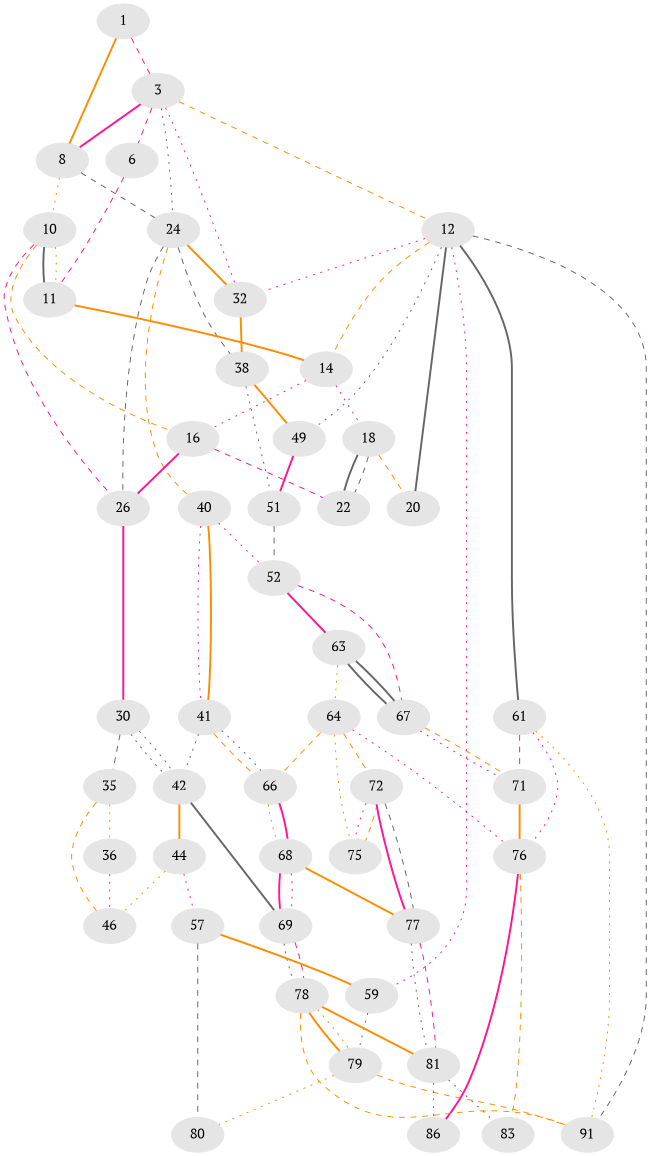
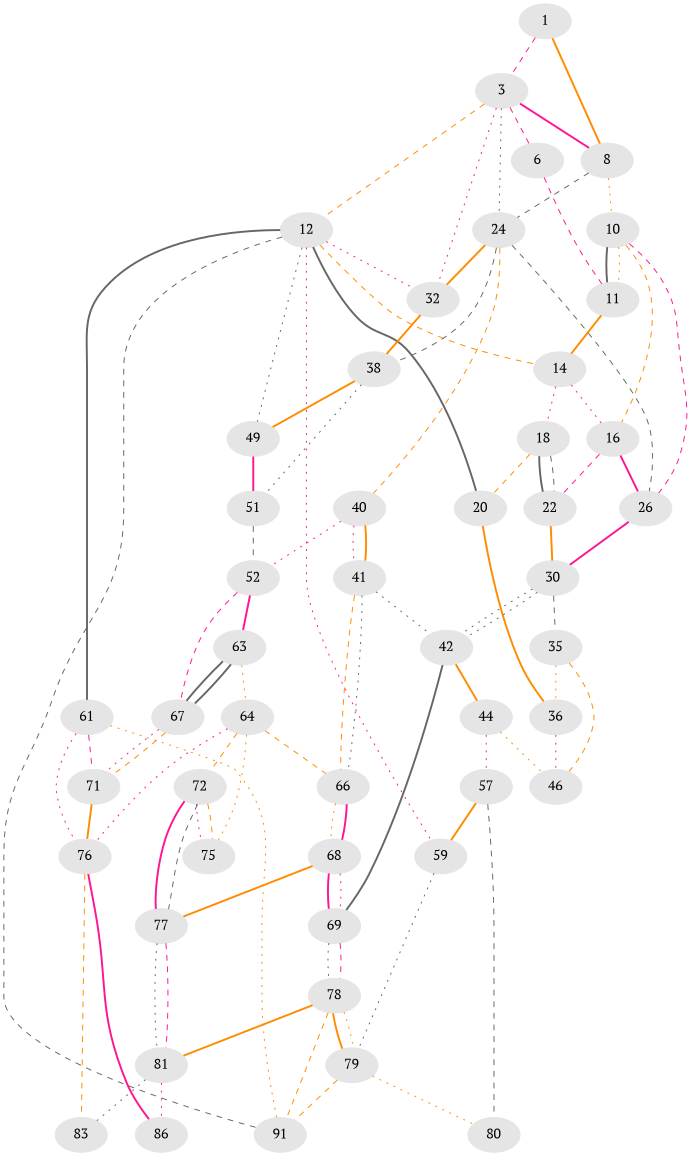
  graph {
    fontname="PT Serif"
    node [color=gray90 fontname="PT Serif" style=filled]
    edge [color=darkorange fontname="PT Serif" style=dotted]
    1 [super="+7+2"]
    3 [super="+4+23"]
    8 [super="+9"]
    6
    12 [super="+60+13+34"]
    24 [super="+27+25"]
    32 [super="+33"]
    10 [super="+15"]
    11
    14 [super="+17"]
    20
    49
    59
    61 [super="+70"]
    91 [super="+93+92"]
    26 [super="+28"]
    38 [super="+50"]
    40
    16 [super="+21"]
    22 [super="+29"]
    30 [super="+31"]
    18 [super="+19"]
    36 [super="+37"]
    51 [super="+54"]
    79 [super="+94"]
    71
    76 [super="+84"]
    46 [super="+55+47"]
    35
    42 [super="+43"]
    41
    52 [super="+53+62"]
    44 [super="+45"]
    69
    66
    63
    67
    68
    57 [super="+58+77"]
    78 [super="+89"]
    80
    64 [super="+74+65"]
    83
    86
    72
    75
    n47 [label=77]
    81 [super="+87+82"]
    1 -- 3 [color=deeppink style=dashed]
    1 -- 8 [style=bold]
    3 -- 8 [color=deeppink style=bold]
    3 -- 6 [color=deeppink style=dashed]
    3 -- 12 [style=dashed]
    3 -- 24 [color=gray40]
    3 -- 32 [color=deeppink]
    8 -- 24 [color=gray40 style=dashed]
    8 -- 10
    6 -- 11 [color=deeppink style=dashed]
    12 -- 32 [color=deeppink]
    12 -- 14 [style=dashed]
    12 -- 20 [color=gray40 style=bold]
    12 -- 49 [color=gray40]
    12 -- 59 [color=deeppink weight=2]
    12 -- 61 [color=gray40 style=bold weight=2]
    12 -- 91 [color=gray40 style=dashed]
    24 -- 32 [style=bold]
    24 -- 26 [color=gray40 style=dashed]
    24 -- 38 [color=gray40 style=dashed]
    24 -- 40 [style=dashed]
    32 -- 38 [style=bold]
    10 -- 11 [color=gray40 style=bold]
    10 -- 11
    10 -- 26 [color=deeppink style=dashed]
    10 -- 16 [style=dashed]
    11 -- 14 [style=bold]
    14 -- 16 [color=deeppink]
    14 -- 18 [color=deeppink]
+   20 -- 36 [style=bold]
    49 -- 51 [color=deeppink style=bold]
    59 -- 79 [color=gray40]
    61 -- 91
    61 -- 71 [color=deeppink style=dashed]
    61 -- 76 [color=deeppink]
    26 -- 30 [color=deeppink style=bold]
    38 -- 49 [style=bold]
    38 -- 51 [color=gray40]
    40 -- 41 [color=deeppink]
    40 -- 41 [style=bold]
    40 -- 52 [color=deeppink]
    16 -- 26 [color=deeppink style=bold]
    16 -- 22 [color=deeppink style=dashed]
+   22 -- 30 [style=bold]
    30 -- 35 [color=gray40 style=dashed]
    30 -- 42 [color=gray40]
    30 -- 42 [color=gray40]
    18 -- 20 [style=dashed]
    18 -- 22 [color=gray40 style=bold weight=2]
    18 -- 22 [color=gray40 style=dashed]
    36 -- 46 [color=deeppink weight=2]
    51 -- 52 [color=gray40 style=dashed weight=2]
    79 -- 91 [style=dashed]
    79 -- 80
    71 -- 76 [style=bold]
    76 -- 83 [style=dashed]
    76 -- 86 [color=deeppink style=bold]
    35 -- 36
    35 -- 46 [style=dashed]
    42 -- 44 [style=bold]
    42 -- 69 [color=gray40 style=bold]
    41 -- 42 [color=gray40]
    41 -- 66 [style=dashed]
    41 -- 66 [color=gray40]
    52 -- 63 [color=deeppink style=bold]
    52 -- 67 [color=deeppink style=dashed]
    44 -- 46 [weight=2]
    44 -- 57 [color=deeppink weight=2]
    69 -- 78 [color=gray40]
    69 -- 78 [color=deeppink style=dashed]
    66 -- 68
    66 -- 68 [color=deeppink style=bold]
    63 -- 67 [color=gray40 style=bold]
    63 -- 67 [color=gray40 style=bold]
    63 -- 64
    67 -- 71 [color=deeppink]
    67 -- 71 [style=dashed]
    68 -- 69 [color=deeppink style=bold]
    68 -- 69 [color=deeppink]
    68 -- n47 [style=bold]
    57 -- 59 [style=bold]
    57 -- 80 [color=gray40 style=dashed weight=2]
    78 -- 91 [style=dashed]
    78 -- 79 [style=bold]
    78 -- 79
    78 -- 81 [style=bold]
    64 -- 76 [color=deeppink]
    64 -- 66 [style=dashed]
    64 -- 72 [style=dashed]
    64 -- 75
    72 -- 75 [color=deeppink]
    72 -- 75 [style=dashed]
    72 -- n47 [color=deeppink style=bold]
    72 -- n47 [color=gray40 style=dashed]
    n47 -- 81 [color=gray40]
    n47 -- 81 [color=deeppink style=dashed]
    81 -- 83 [color=gray40]
    81 -- 86 [color=deeppink weight=2]
  }
